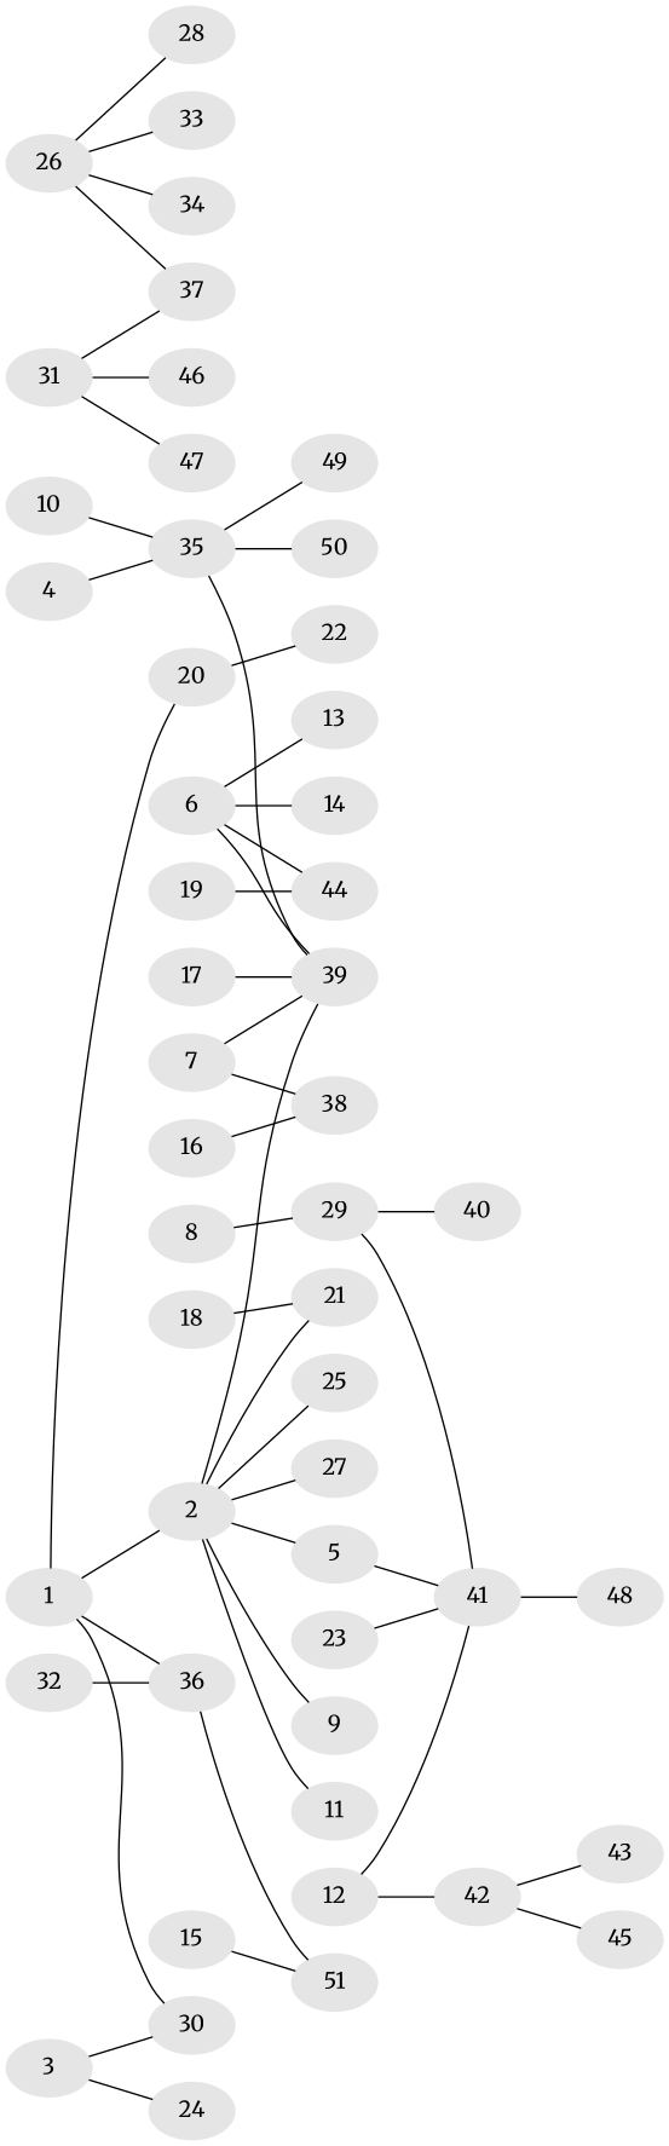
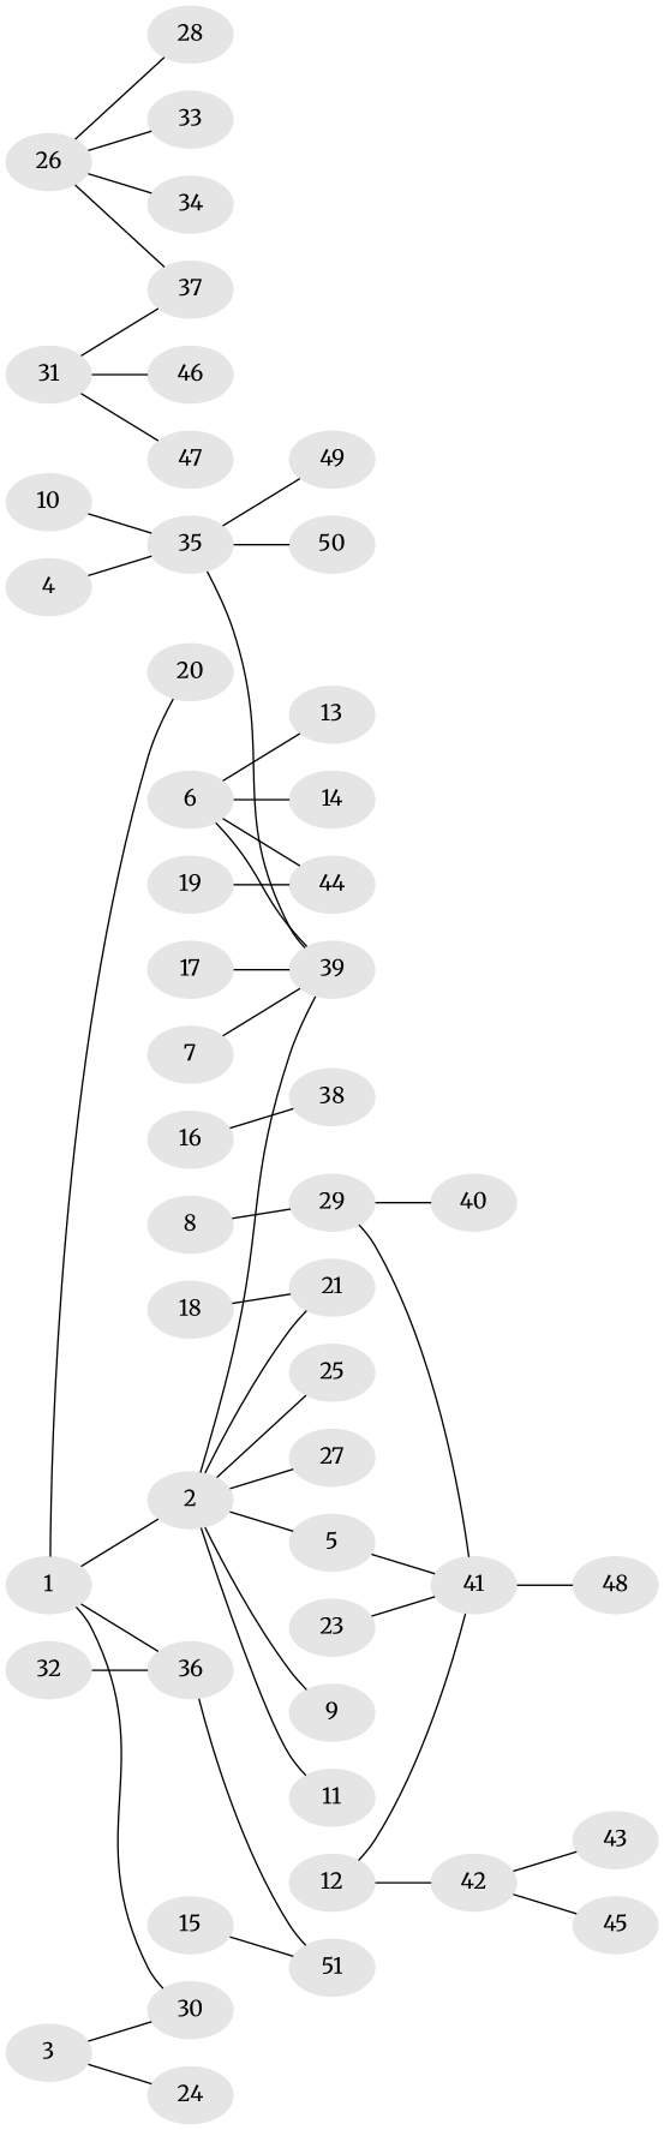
  graph {
    fontname=Merriweather
    rankdir=LR
    node [color=gray90 fontname=Merriweather style=filled]
    edge [fontname=Merriweather weight=1.0]
    1
    2
    20
    36
    30
    9
    11
    21
    25
    27
    39
    5
    3
    24
-   22
    51
    41
    48
    4
    35
    49
    50
    6
    13
    14
    44
    7
    38
    8
    29
    40
    10
    12
    42
    43
    45
    15
    16
    17
    18
    19
    23
    26
    28
    33
    34
    37
    31
    46
    47
    32
    1 -- 2
    1 -- 20
    1 -- 36
    1 -- 30
    2 -- 9
    2 -- 11
    2 -- 21
    2 -- 25
    2 -- 27
    2 -- 39
    2 -- 5
-   20 -- 22
    36 -- 51
    5 -- 41
    3 -- 30
    3 -- 24
    41 -- 48
    4 -- 35
    35 -- 39
    35 -- 49
    35 -- 50
    6 -- 39
    6 -- 13
    6 -- 14
    6 -- 44
    7 -- 39
-   7 -- 38
    8 -- 29
    29 -- 41
    29 -- 40
    10 -- 35
    12 -- 41
    12 -- 42
    42 -- 43
    42 -- 45
    15 -- 51
    16 -- 38
    17 -- 39
    18 -- 21
    19 -- 44
    23 -- 41
    26 -- 28
    26 -- 33
    26 -- 34
    26 -- 37
    31 -- 37
    31 -- 46
    31 -- 47
    32 -- 36
  }
